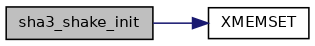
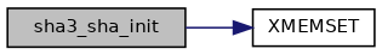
  digraph {
    rankdir=LR
    node [color=black fontname=Helvetica fontsize=10 shape=record style=filled]
-   n1 [fillcolor=grey75 fontcolor=black height=0.2 label=sha3_shake_init width=0.4]
+   n1 [fillcolor=grey75 fontcolor=black height=0.2 label=sha3_sha_init width=0.4]
    n2 [fillcolor=white height=0.2 label=XMEMSET width=0.4]
    n1 -> n2 [color=midnightblue fontname=Helvetica fontsize=10 labelfontname=Helvetica labelfontsize=10 style=solid]
  }
